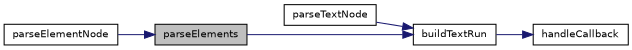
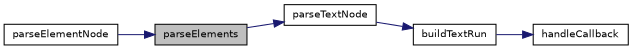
  digraph {
    rankdir=LR
    node [color=black fillcolor=white fontname=Helvetica fontsize=10 shape=record style=filled]
    edge [color=midnightblue fontname=Helvetica fontsize=10 labelfontname=Helvetica labelfontsize=10 style=solid]
    n1 [fillcolor=grey75 fontcolor=black height=0.2 label=parseElements width=0.4]
    n2 [height=0.2 label=parseTextNode width=0.4]
    n3 [height=0.2 label=buildTextRun width=0.4]
    n4 [height=0.2 label=parseElementNode width=0.4]
    n5 [height=0.2 label=handleCallback width=0.4]
-   n1 -> n3
+   n1 -> n2
    n2 -> n3
    n3 -> n5
    n4 -> n1
  }
